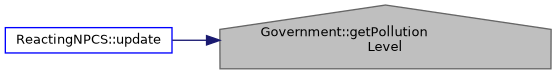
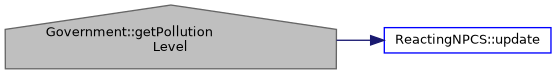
  digraph {
    rankdir=RL
    node [fontname=Helvetica fontsize=10 style=filled]
    n1 [color=gray40 fillcolor=grey75 fontcolor=black height=0.2 label="Government::getPollution\lLevel" shape=house width=0.4]
    n2 [color=blue fillcolor=white height=0.2 label="ReactingNPCS::update" shape=box width=0.4]
-   n1 -> n2 [color=midnightblue dir=back fontname=Helvetica fontsize=10 labelfontname=Helvetica labelfontsize=10 style=solid]
+   n2 -> n1 [color=midnightblue dir=back fontname=Helvetica fontsize=10 labelfontname=Helvetica labelfontsize=10 style=solid]
  }
